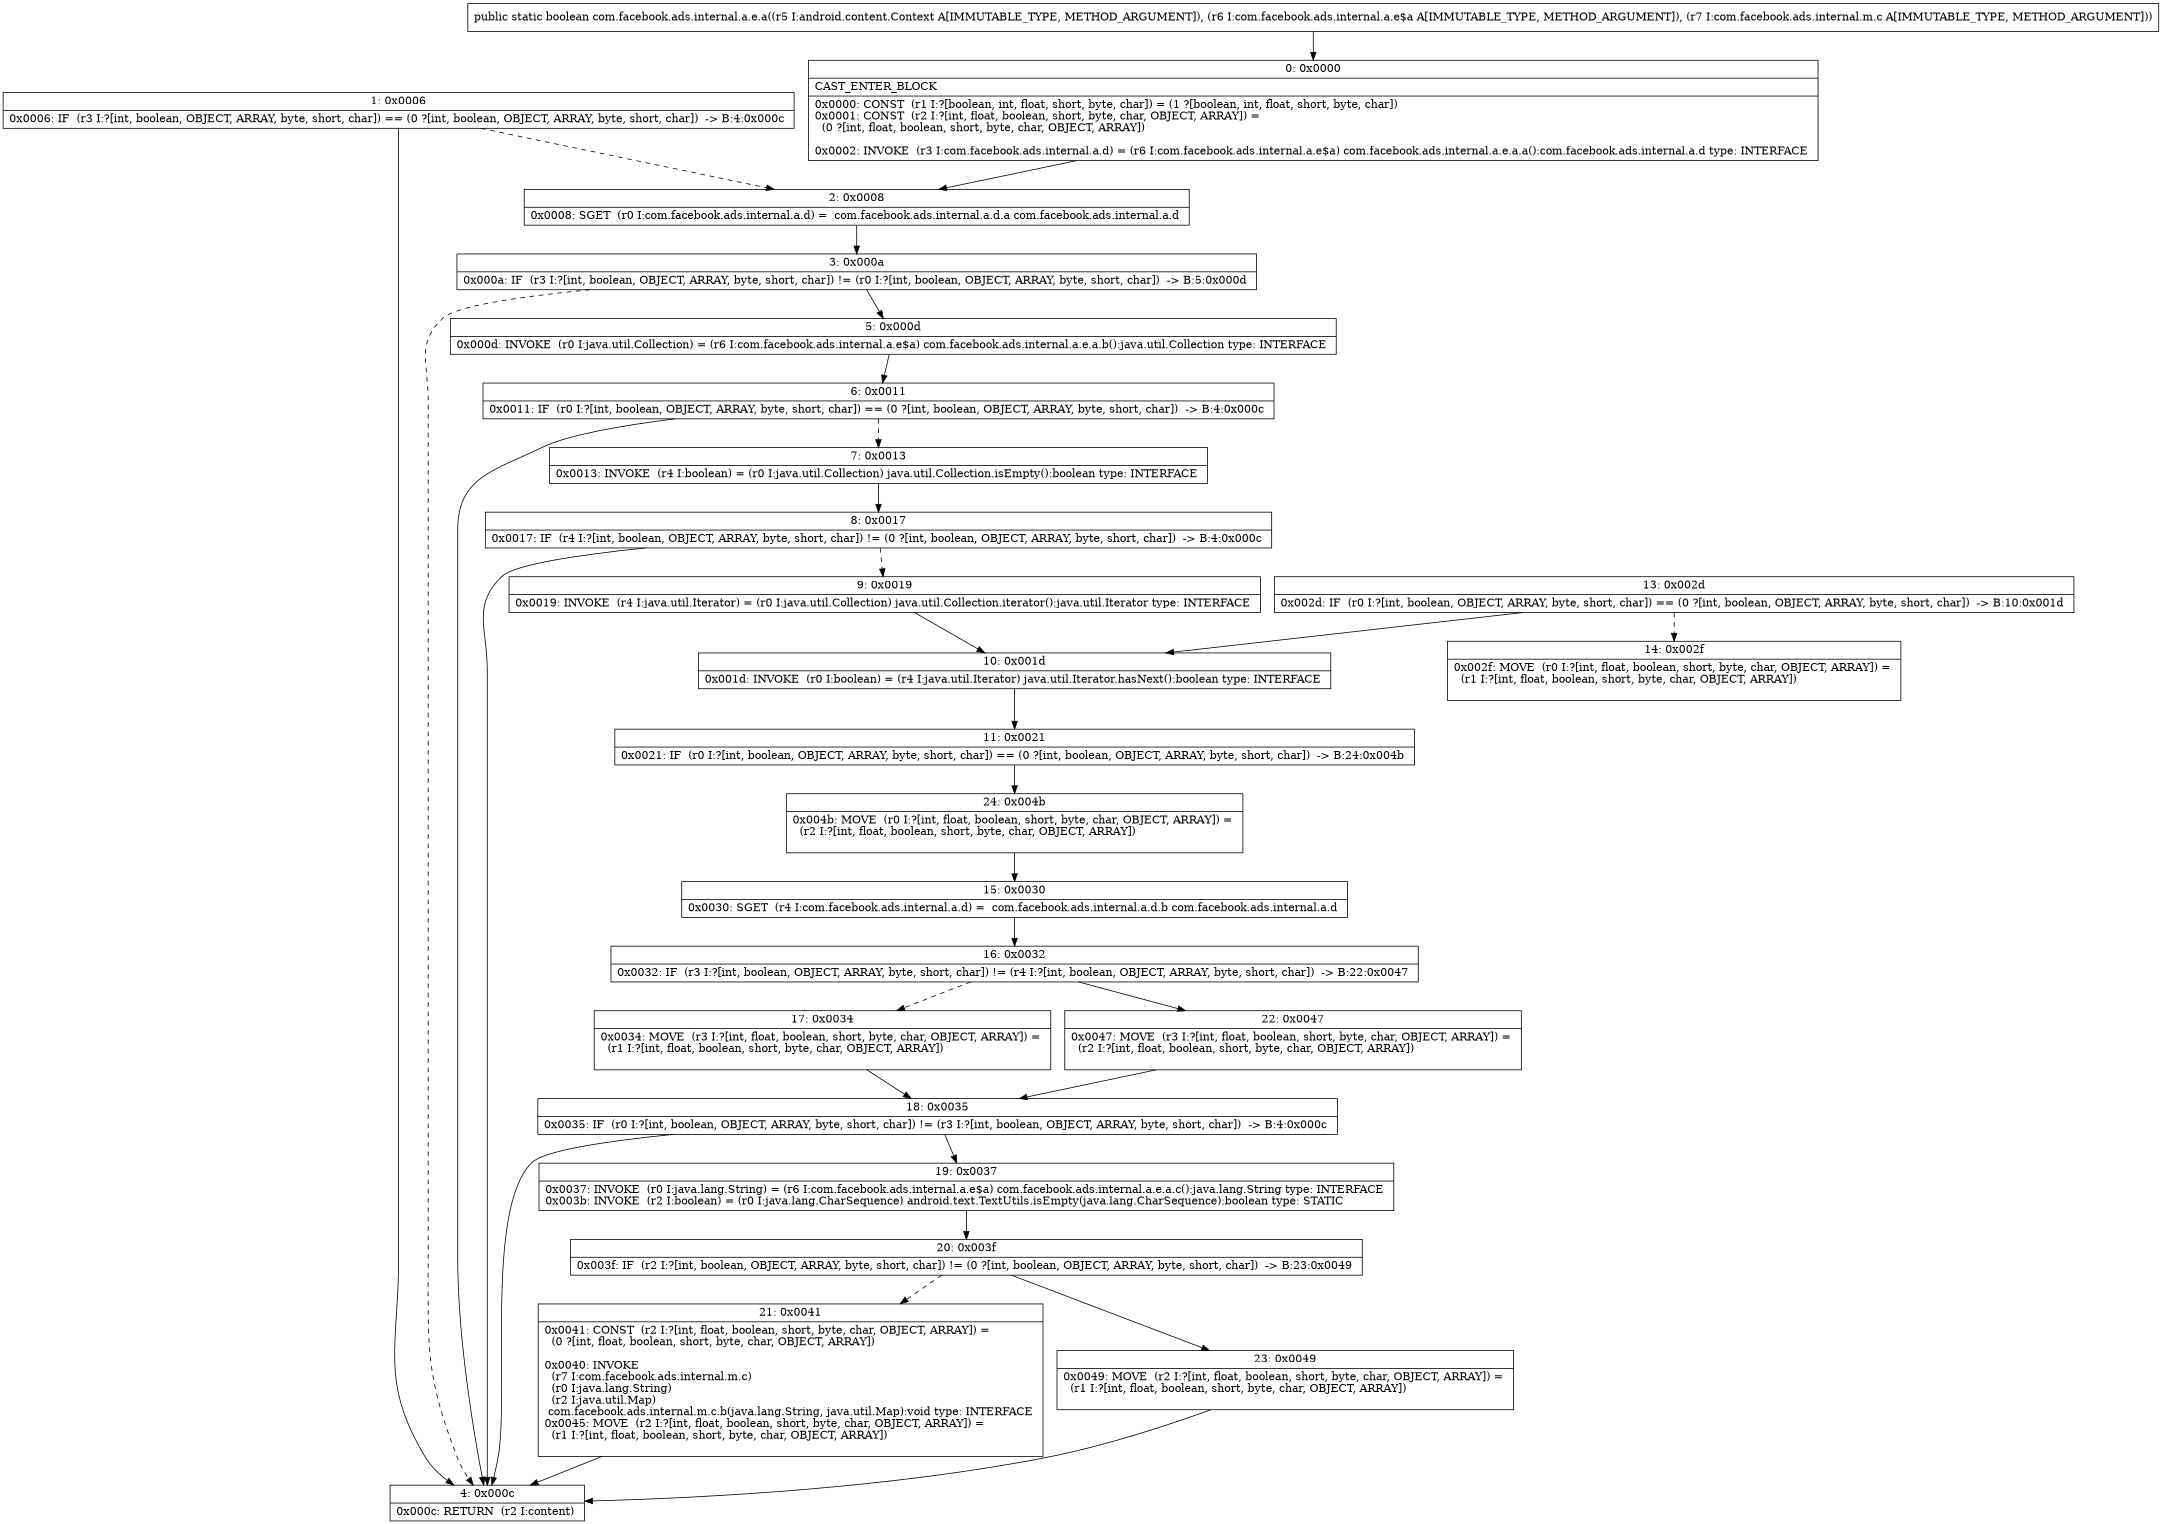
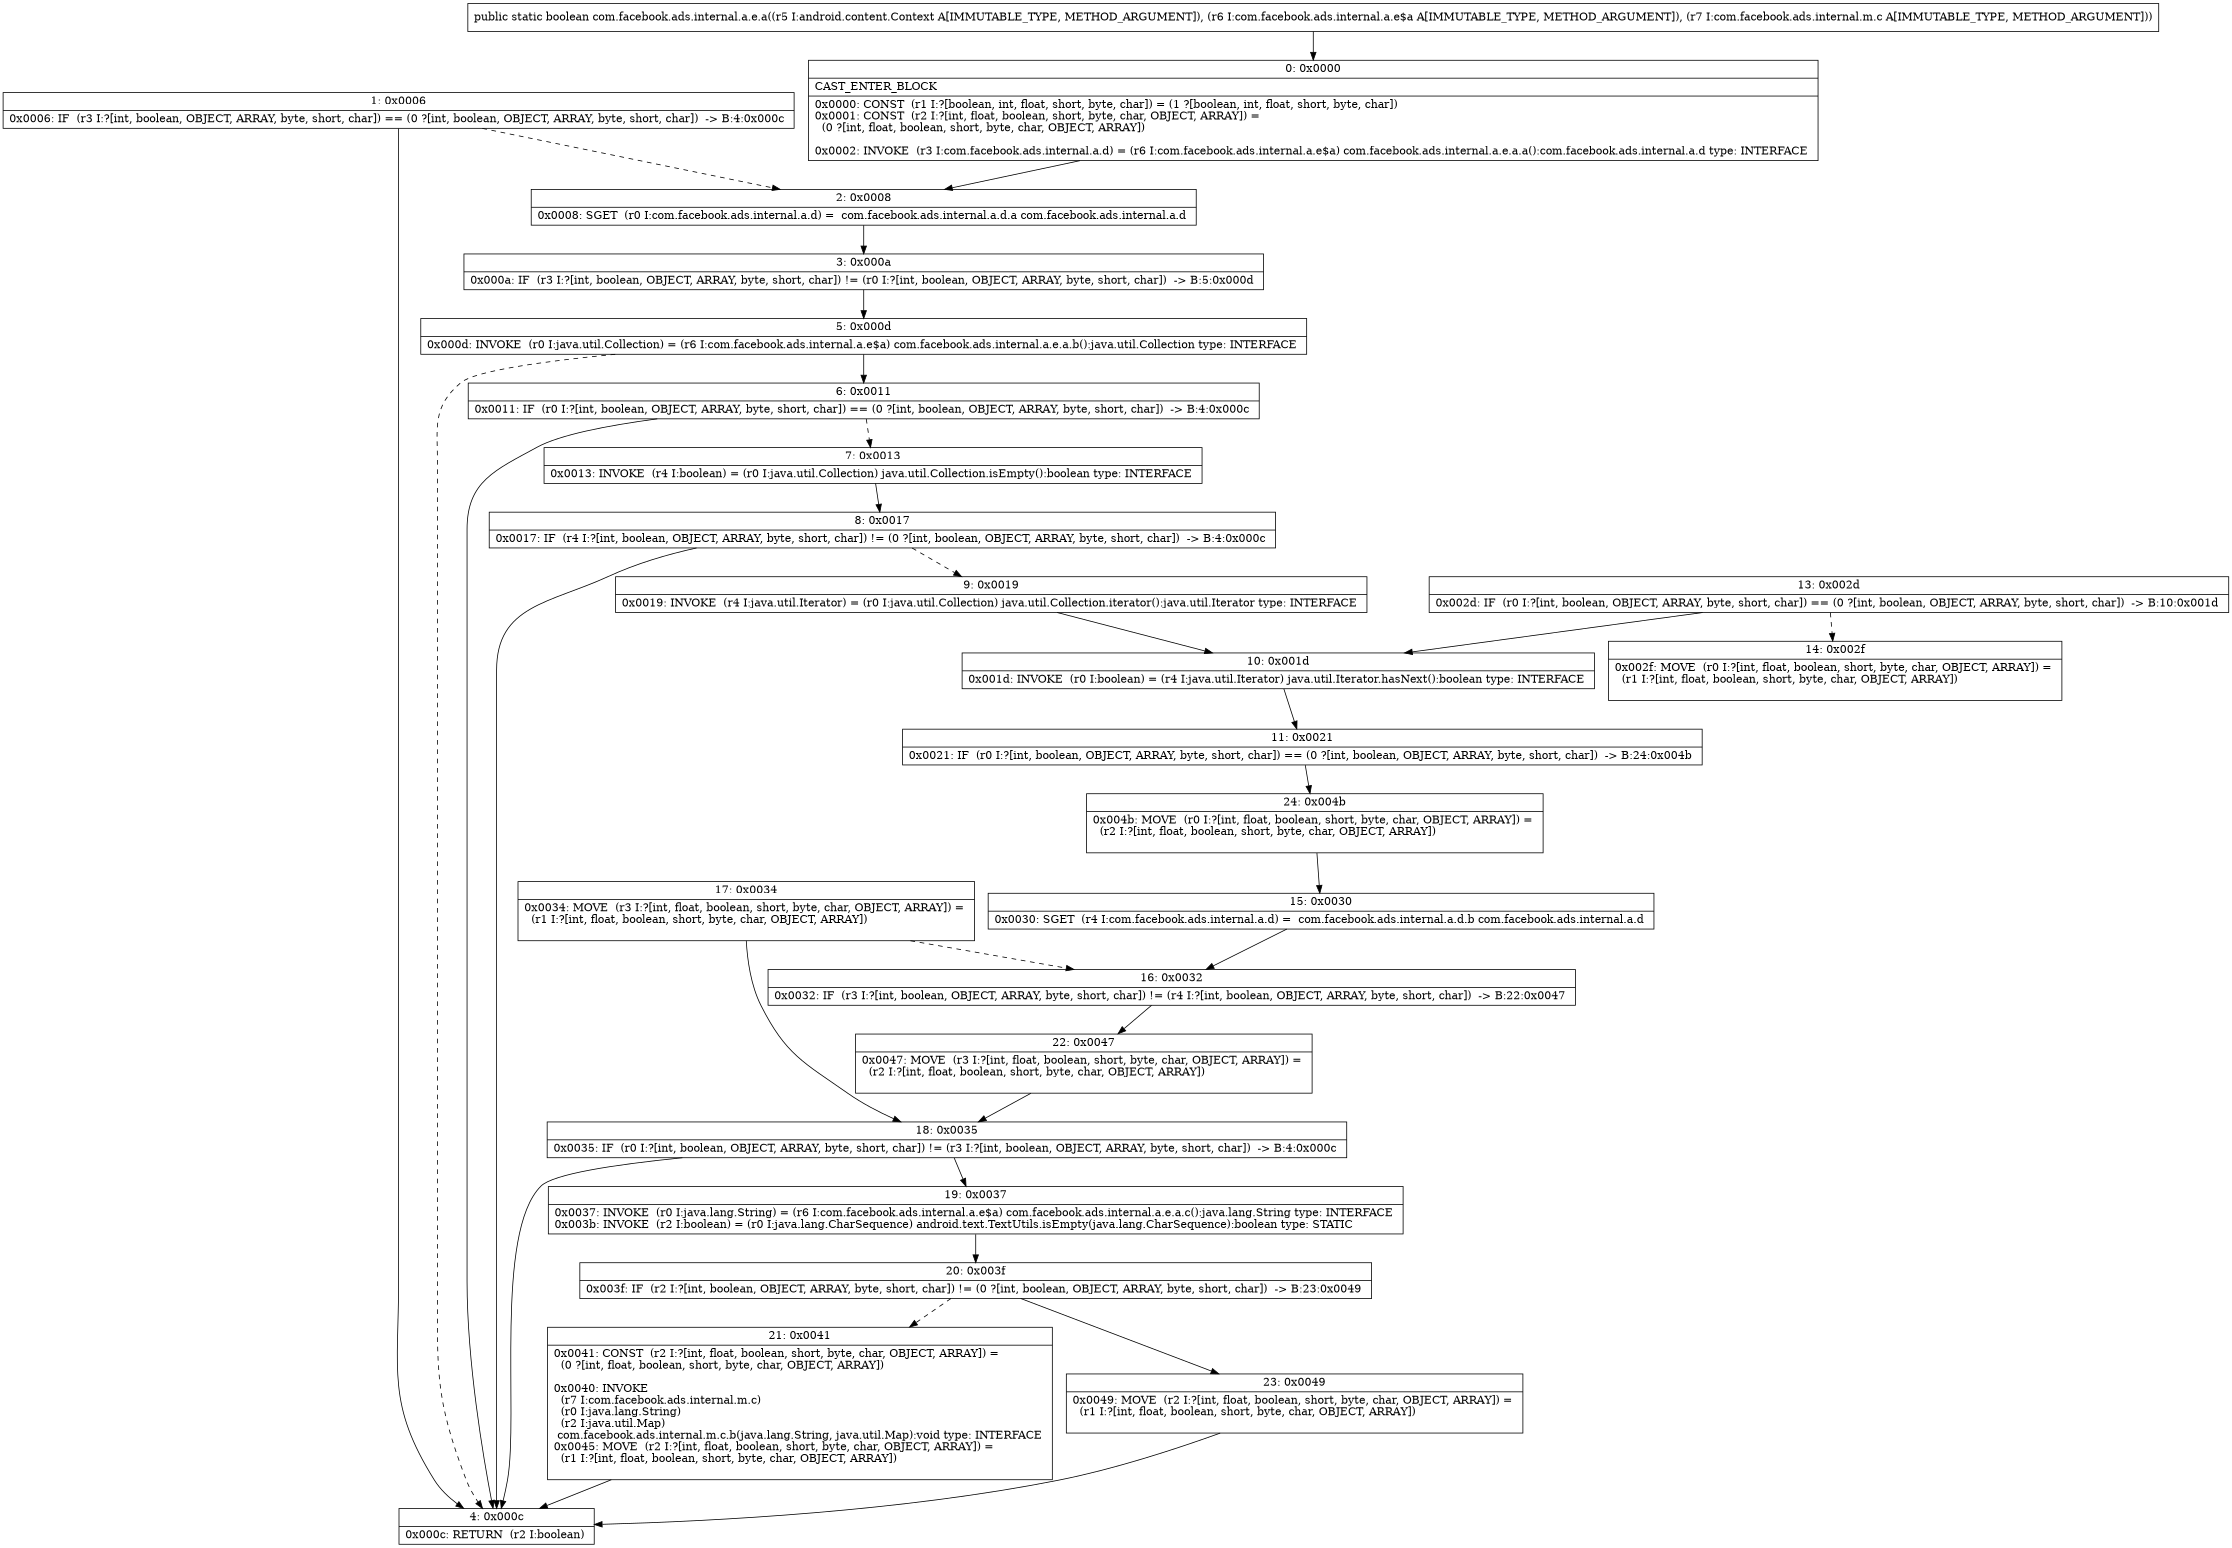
  digraph {
    node [shape=record]
    n1 [label="{0\:\ 0x0000|CAST_ENTER_BLOCK\l|0x0000: CONST  (r1 I:?[boolean, int, float, short, byte, char]) = (1 ?[boolean, int, float, short, byte, char]) \l0x0001: CONST  (r2 I:?[int, float, boolean, short, byte, char, OBJECT, ARRAY]) = \l  (0 ?[int, float, boolean, short, byte, char, OBJECT, ARRAY])\l \l0x0002: INVOKE  (r3 I:com.facebook.ads.internal.a.d) = (r6 I:com.facebook.ads.internal.a.e$a) com.facebook.ads.internal.a.e.a.a():com.facebook.ads.internal.a.d type: INTERFACE \l}"]
    n2 [label="{2\:\ 0x0008|0x0008: SGET  (r0 I:com.facebook.ads.internal.a.d) =  com.facebook.ads.internal.a.d.a com.facebook.ads.internal.a.d \l}"]
    n3 [label="{1\:\ 0x0006|0x0006: IF  (r3 I:?[int, boolean, OBJECT, ARRAY, byte, short, char]) == (0 ?[int, boolean, OBJECT, ARRAY, byte, short, char])  \-\> B:4:0x000c \l}"]
-   n4 [label="{4\:\ 0x000c|0x000c: RETURN  (r2 I:content) \l}"]
+   n4 [label="{4\:\ 0x000c|0x000c: RETURN  (r2 I:boolean) \l}"]
    n5 [label="{3\:\ 0x000a|0x000a: IF  (r3 I:?[int, boolean, OBJECT, ARRAY, byte, short, char]) != (r0 I:?[int, boolean, OBJECT, ARRAY, byte, short, char])  \-\> B:5:0x000d \l}"]
    n6 [label="{5\:\ 0x000d|0x000d: INVOKE  (r0 I:java.util.Collection) = (r6 I:com.facebook.ads.internal.a.e$a) com.facebook.ads.internal.a.e.a.b():java.util.Collection type: INTERFACE \l}"]
    n7 [label="{6\:\ 0x0011|0x0011: IF  (r0 I:?[int, boolean, OBJECT, ARRAY, byte, short, char]) == (0 ?[int, boolean, OBJECT, ARRAY, byte, short, char])  \-\> B:4:0x000c \l}"]
    n8 [label="{7\:\ 0x0013|0x0013: INVOKE  (r4 I:boolean) = (r0 I:java.util.Collection) java.util.Collection.isEmpty():boolean type: INTERFACE \l}"]
    n9 [label="{8\:\ 0x0017|0x0017: IF  (r4 I:?[int, boolean, OBJECT, ARRAY, byte, short, char]) != (0 ?[int, boolean, OBJECT, ARRAY, byte, short, char])  \-\> B:4:0x000c \l}"]
    n10 [label="{9\:\ 0x0019|0x0019: INVOKE  (r4 I:java.util.Iterator) = (r0 I:java.util.Collection) java.util.Collection.iterator():java.util.Iterator type: INTERFACE \l}"]
    n11 [label="{10\:\ 0x001d|0x001d: INVOKE  (r0 I:boolean) = (r4 I:java.util.Iterator) java.util.Iterator.hasNext():boolean type: INTERFACE \l}"]
    n12 [label="{11\:\ 0x0021|0x0021: IF  (r0 I:?[int, boolean, OBJECT, ARRAY, byte, short, char]) == (0 ?[int, boolean, OBJECT, ARRAY, byte, short, char])  \-\> B:24:0x004b \l}"]
    n13 [label="{24\:\ 0x004b|0x004b: MOVE  (r0 I:?[int, float, boolean, short, byte, char, OBJECT, ARRAY]) = \l  (r2 I:?[int, float, boolean, short, byte, char, OBJECT, ARRAY])\l \l}"]
    n14 [label="{15\:\ 0x0030|0x0030: SGET  (r4 I:com.facebook.ads.internal.a.d) =  com.facebook.ads.internal.a.d.b com.facebook.ads.internal.a.d \l}"]
    n15 [label="{13\:\ 0x002d|0x002d: IF  (r0 I:?[int, boolean, OBJECT, ARRAY, byte, short, char]) == (0 ?[int, boolean, OBJECT, ARRAY, byte, short, char])  \-\> B:10:0x001d \l}"]
    n16 [label="{14\:\ 0x002f|0x002f: MOVE  (r0 I:?[int, float, boolean, short, byte, char, OBJECT, ARRAY]) = \l  (r1 I:?[int, float, boolean, short, byte, char, OBJECT, ARRAY])\l \l}"]
    n17 [label="{16\:\ 0x0032|0x0032: IF  (r3 I:?[int, boolean, OBJECT, ARRAY, byte, short, char]) != (r4 I:?[int, boolean, OBJECT, ARRAY, byte, short, char])  \-\> B:22:0x0047 \l}"]
    n18 [label="{17\:\ 0x0034|0x0034: MOVE  (r3 I:?[int, float, boolean, short, byte, char, OBJECT, ARRAY]) = \l  (r1 I:?[int, float, boolean, short, byte, char, OBJECT, ARRAY])\l \l}"]
    n19 [label="{22\:\ 0x0047|0x0047: MOVE  (r3 I:?[int, float, boolean, short, byte, char, OBJECT, ARRAY]) = \l  (r2 I:?[int, float, boolean, short, byte, char, OBJECT, ARRAY])\l \l}"]
    n20 [label="{18\:\ 0x0035|0x0035: IF  (r0 I:?[int, boolean, OBJECT, ARRAY, byte, short, char]) != (r3 I:?[int, boolean, OBJECT, ARRAY, byte, short, char])  \-\> B:4:0x000c \l}"]
    n21 [label="{19\:\ 0x0037|0x0037: INVOKE  (r0 I:java.lang.String) = (r6 I:com.facebook.ads.internal.a.e$a) com.facebook.ads.internal.a.e.a.c():java.lang.String type: INTERFACE \l0x003b: INVOKE  (r2 I:boolean) = (r0 I:java.lang.CharSequence) android.text.TextUtils.isEmpty(java.lang.CharSequence):boolean type: STATIC \l}"]
    n22 [label="{20\:\ 0x003f|0x003f: IF  (r2 I:?[int, boolean, OBJECT, ARRAY, byte, short, char]) != (0 ?[int, boolean, OBJECT, ARRAY, byte, short, char])  \-\> B:23:0x0049 \l}"]
    n23 [label="{21\:\ 0x0041|0x0041: CONST  (r2 I:?[int, float, boolean, short, byte, char, OBJECT, ARRAY]) = \l  (0 ?[int, float, boolean, short, byte, char, OBJECT, ARRAY])\l \l0x0040: INVOKE  \l  (r7 I:com.facebook.ads.internal.m.c)\l  (r0 I:java.lang.String)\l  (r2 I:java.util.Map)\l com.facebook.ads.internal.m.c.b(java.lang.String, java.util.Map):void type: INTERFACE \l0x0045: MOVE  (r2 I:?[int, float, boolean, short, byte, char, OBJECT, ARRAY]) = \l  (r1 I:?[int, float, boolean, short, byte, char, OBJECT, ARRAY])\l \l}"]
    n24 [label="{23\:\ 0x0049|0x0049: MOVE  (r2 I:?[int, float, boolean, short, byte, char, OBJECT, ARRAY]) = \l  (r1 I:?[int, float, boolean, short, byte, char, OBJECT, ARRAY])\l \l}"]
    n25 [label="{public static boolean com.facebook.ads.internal.a.e.a((r5 I:android.content.Context A[IMMUTABLE_TYPE, METHOD_ARGUMENT]), (r6 I:com.facebook.ads.internal.a.e$a A[IMMUTABLE_TYPE, METHOD_ARGUMENT]), (r7 I:com.facebook.ads.internal.m.c A[IMMUTABLE_TYPE, METHOD_ARGUMENT])) }"]
    n1 -> n2
    n2 -> n5
    n3 -> n2 [style=dashed]
    n3 -> n4
-   n5 -> n4 [style=dashed]
+   n6 -> n4 [style=dashed]
    n5 -> n6
    n6 -> n7
    n7 -> n4
    n7 -> n8 [style=dashed]
    n8 -> n9
    n9 -> n4
    n9 -> n10 [style=dashed]
    n10 -> n11
    n11 -> n12
    n12 -> n13
    n13 -> n14
    n14 -> n17
    n15 -> n11
    n15 -> n16 [style=dashed]
-   n17 -> n18 [style=dashed]
+   n18 -> n17 [style=dashed]
    n17 -> n19
    n18 -> n20
    n19 -> n20
    n20 -> n4
    n20 -> n21 [style=solid]
    n21 -> n22
    n22 -> n23 [style=dashed]
    n22 -> n24
    n23 -> n4
    n24 -> n4
    n25 -> n1
  }
